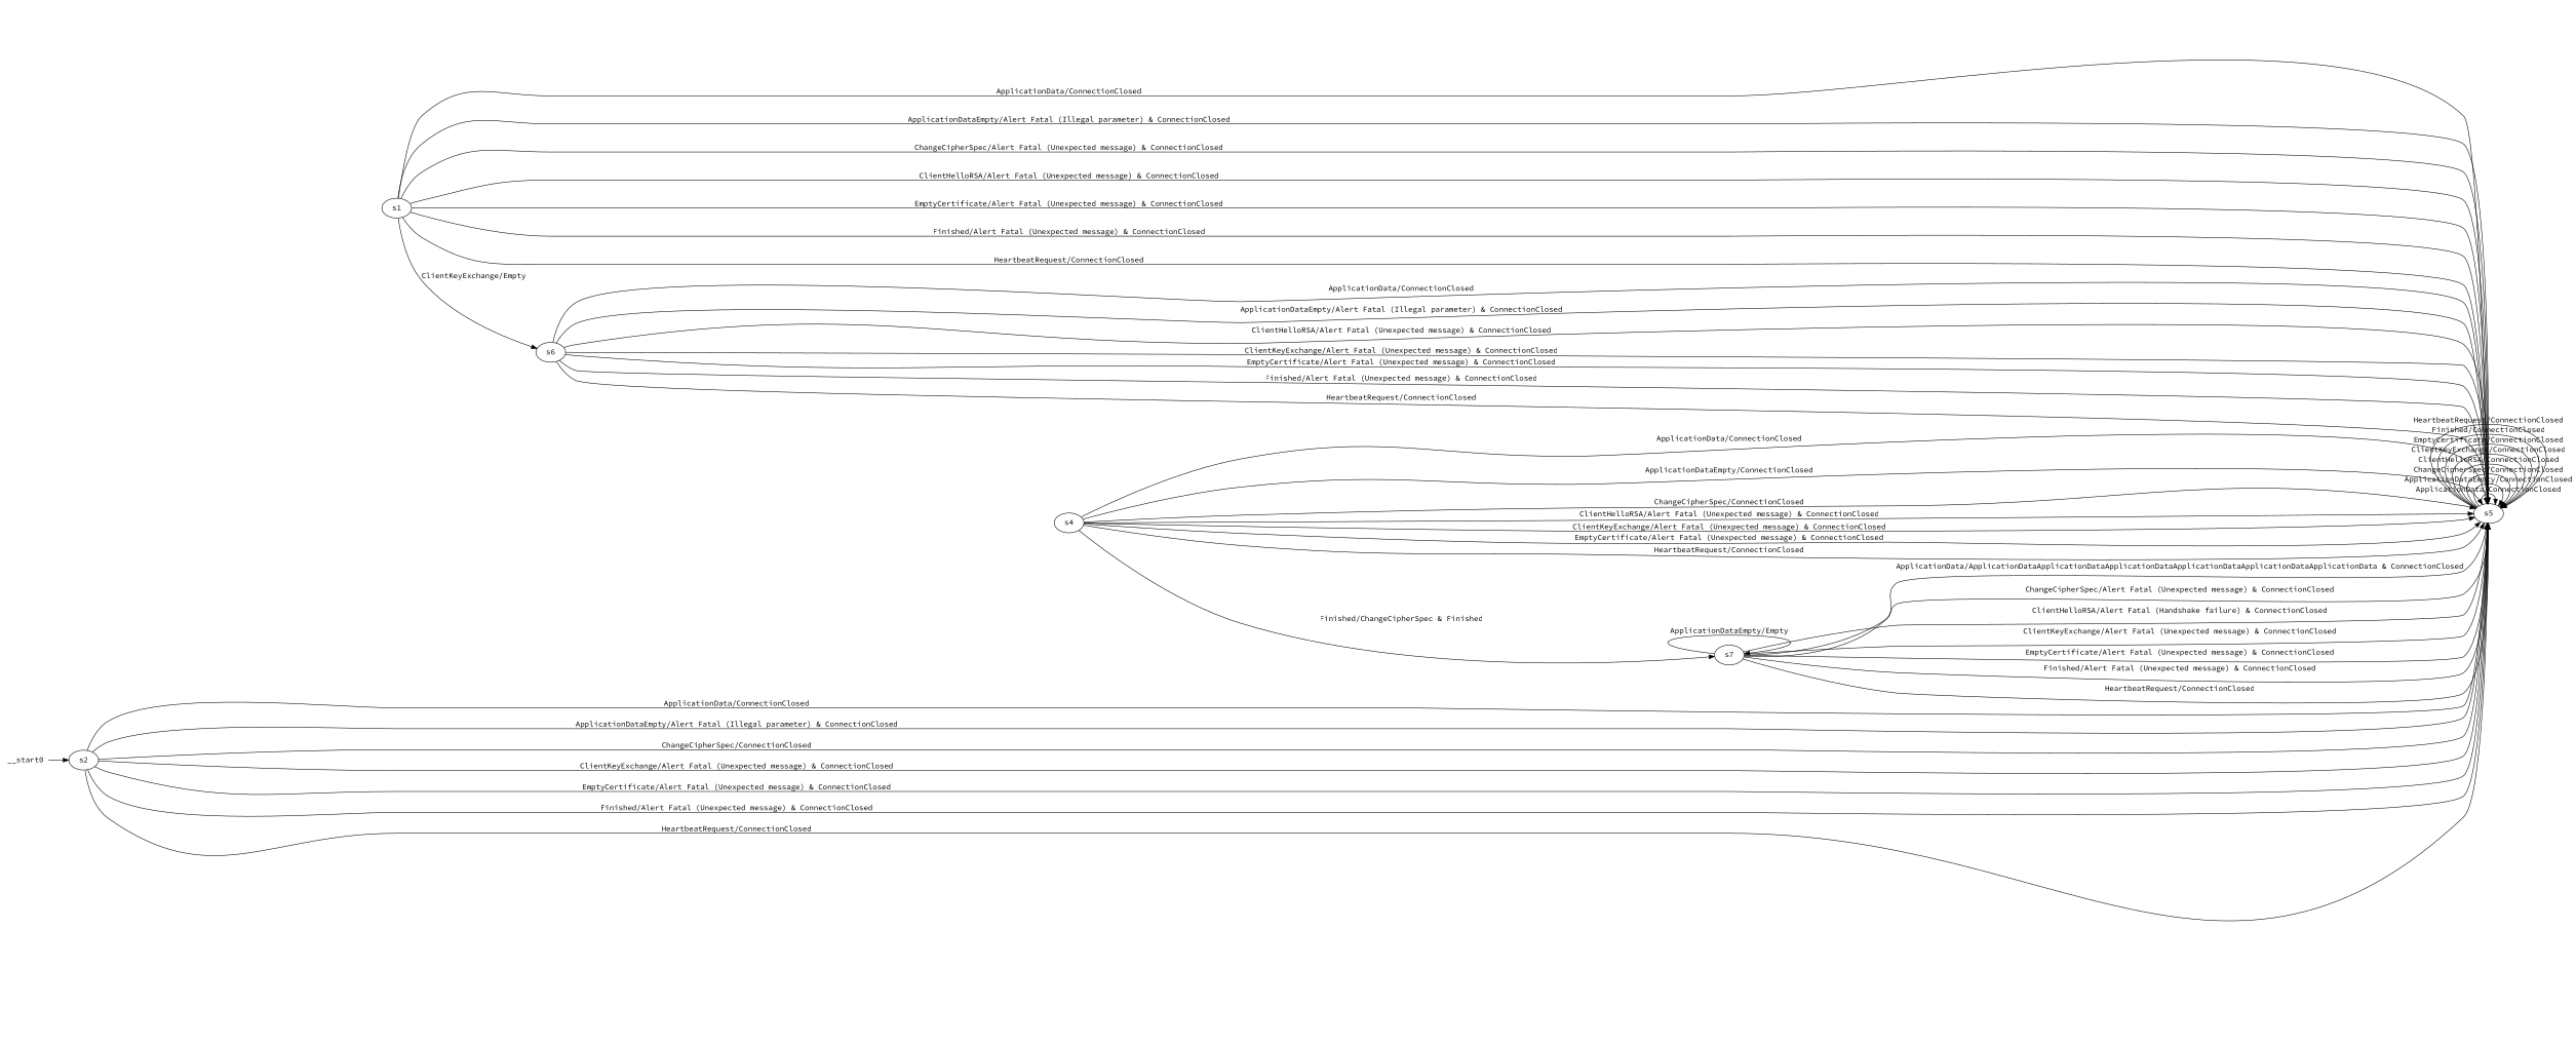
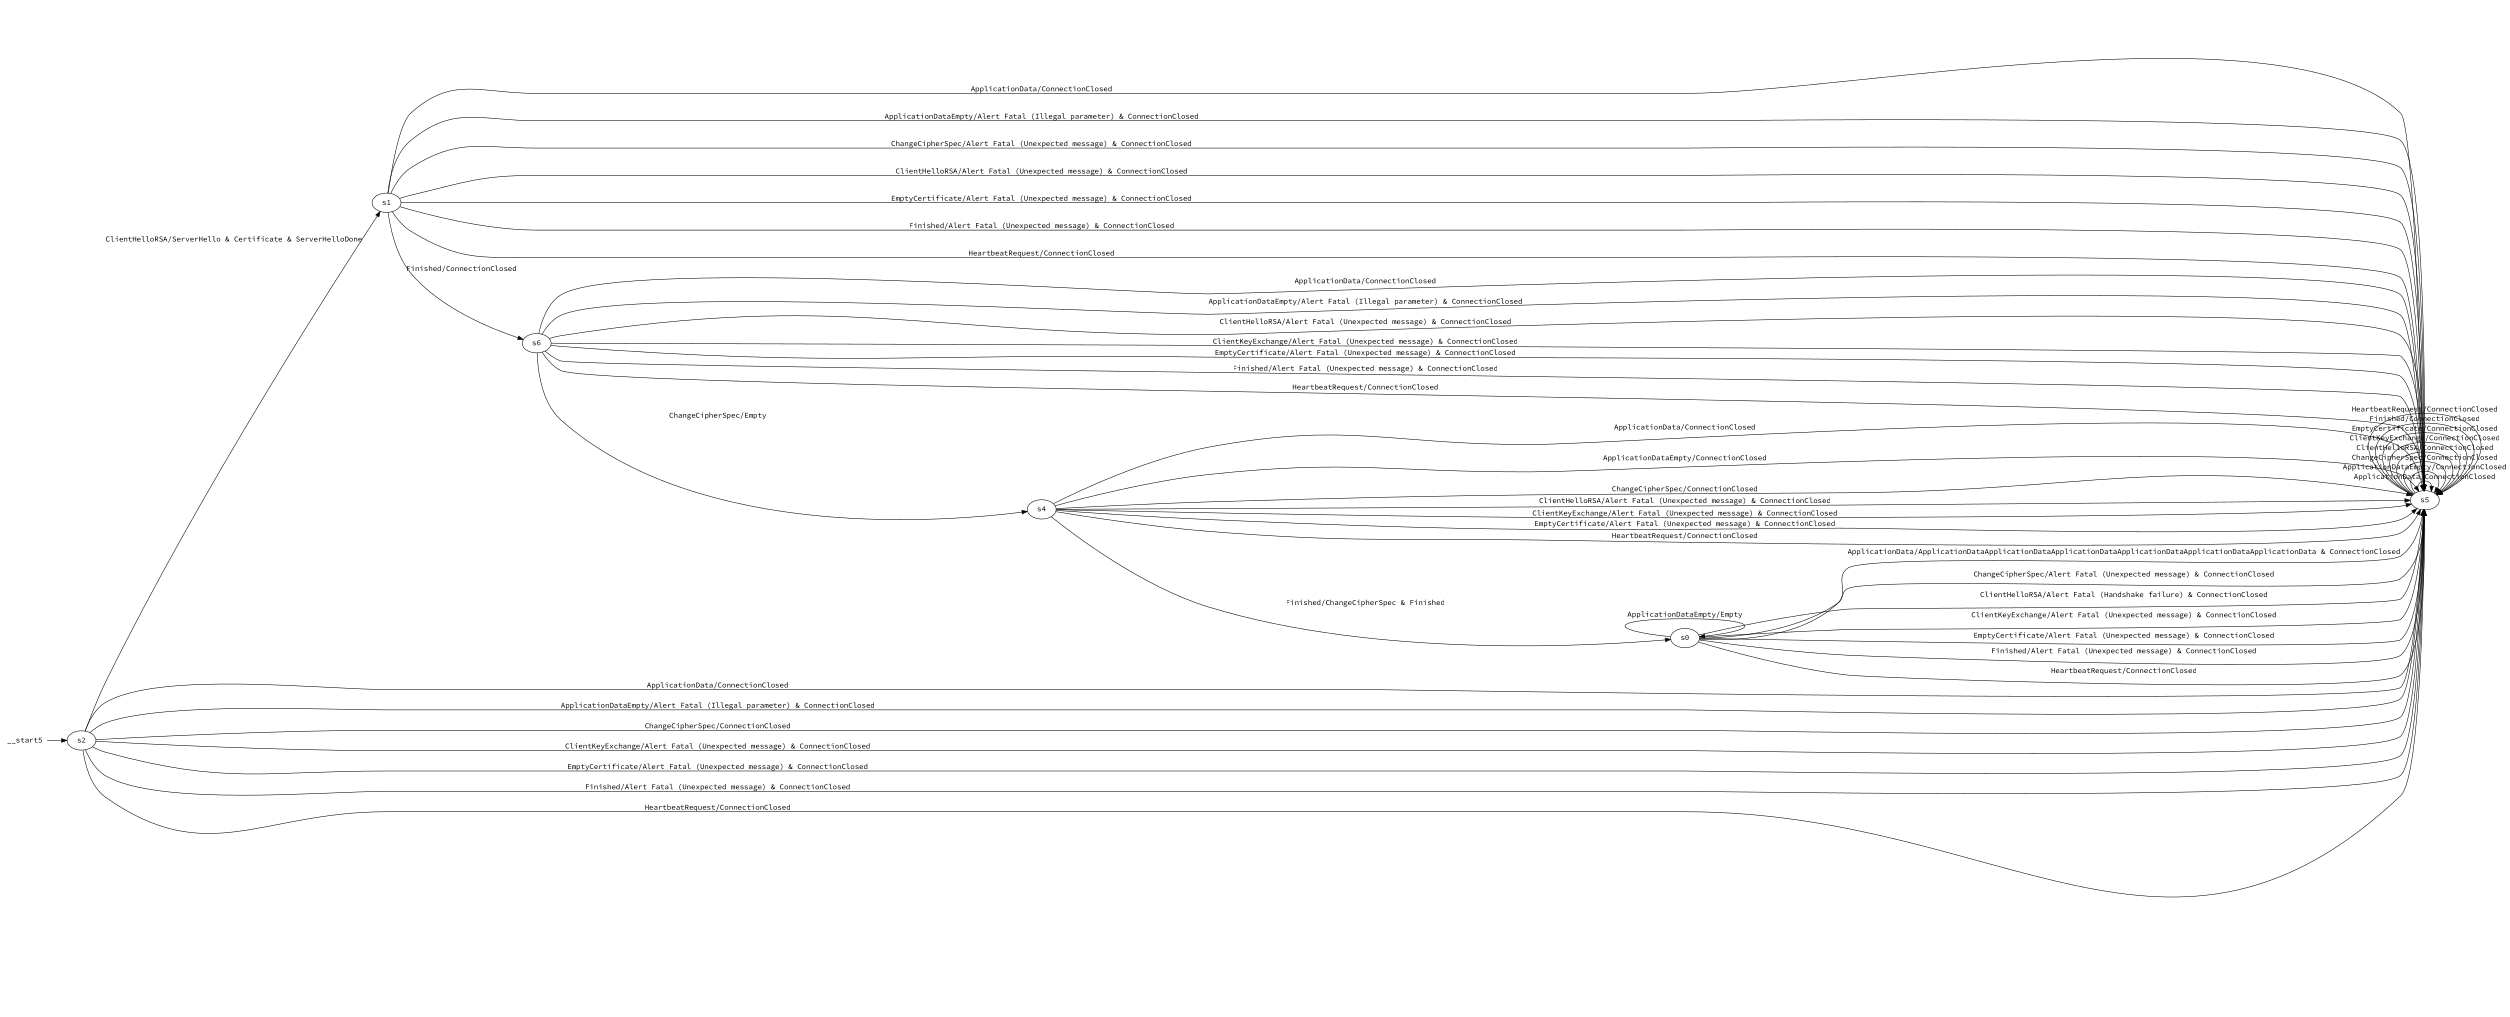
  digraph {
    fontname="Source Code Pro"
    rankdir=LR
    node [fontname="Source Code Pro"]
    edge [fontname="Source Code Pro"]
    n1 [label=s2]
    n2 [label=s1]
    n3 [label=s5]
    n4 [label=s6]
-   n5 [label=s7]
+   n5 [label=s0]
    n6 [label=s4]
-   __start0 [height=0 shape=none width=0]
+   __start0 [height=0 shape=none width=0 label=__start5]
+   n1 -> n2 [label="ClientHelloRSA/ServerHello & Certificate & ServerHelloDone"]
    n1 -> n3 [label="ApplicationData/ConnectionClosed"]
    n1 -> n3 [label="ApplicationDataEmpty/Alert Fatal (Illegal parameter) & ConnectionClosed"]
    n1 -> n3 [label="ChangeCipherSpec/ConnectionClosed"]
    n1 -> n3 [label="ClientKeyExchange/Alert Fatal (Unexpected message) & ConnectionClosed"]
    n1 -> n3 [label="EmptyCertificate/Alert Fatal (Unexpected message) & ConnectionClosed"]
    n1 -> n3 [label="Finished/Alert Fatal (Unexpected message) & ConnectionClosed"]
    n1 -> n3 [label="HeartbeatRequest/ConnectionClosed"]
    n2 -> n3 [label="ApplicationData/ConnectionClosed"]
    n2 -> n3 [label="ApplicationDataEmpty/Alert Fatal (Illegal parameter) & ConnectionClosed"]
    n2 -> n3 [label="ChangeCipherSpec/Alert Fatal (Unexpected message) & ConnectionClosed"]
    n2 -> n3 [label="ClientHelloRSA/Alert Fatal (Unexpected message) & ConnectionClosed"]
    n2 -> n3 [label="EmptyCertificate/Alert Fatal (Unexpected message) & ConnectionClosed"]
    n2 -> n3 [label="Finished/Alert Fatal (Unexpected message) & ConnectionClosed"]
    n2 -> n3 [label="HeartbeatRequest/ConnectionClosed"]
-   n2 -> n4 [label="ClientKeyExchange/Empty"]
+   n2 -> n4 [label="Finished/ConnectionClosed"]
    n3 -> n3 [label="ApplicationData/ConnectionClosed"]
    n3 -> n3 [label="ApplicationDataEmpty/ConnectionClosed"]
    n3 -> n3 [label="ChangeCipherSpec/ConnectionClosed"]
    n3 -> n3 [label="ClientHelloRSA/ConnectionClosed"]
    n3 -> n3 [label="ClientKeyExchange/ConnectionClosed"]
    n3 -> n3 [label="EmptyCertificate/ConnectionClosed"]
    n3 -> n3 [label="Finished/ConnectionClosed"]
    n3 -> n3 [label="HeartbeatRequest/ConnectionClosed"]
    n4 -> n3 [label="ApplicationData/ConnectionClosed"]
    n4 -> n3 [label="ApplicationDataEmpty/Alert Fatal (Illegal parameter) & ConnectionClosed"]
    n4 -> n3 [label="ClientHelloRSA/Alert Fatal (Unexpected message) & ConnectionClosed"]
    n4 -> n3 [label="ClientKeyExchange/Alert Fatal (Unexpected message) & ConnectionClosed"]
    n4 -> n3 [label="EmptyCertificate/Alert Fatal (Unexpected message) & ConnectionClosed"]
    n4 -> n3 [label="Finished/Alert Fatal (Unexpected message) & ConnectionClosed"]
    n4 -> n3 [label="HeartbeatRequest/ConnectionClosed"]
+   n4 -> n6 [label="ChangeCipherSpec/Empty"]
    n5 -> n3 [label="ApplicationData/ApplicationDataApplicationDataApplicationDataApplicationDataApplicationDataApplicationData & ConnectionClosed"]
    n5 -> n3 [label="ChangeCipherSpec/Alert Fatal (Unexpected message) & ConnectionClosed"]
    n5 -> n3 [label="ClientHelloRSA/Alert Fatal (Handshake failure) & ConnectionClosed"]
    n5 -> n3 [label="ClientKeyExchange/Alert Fatal (Unexpected message) & ConnectionClosed"]
    n5 -> n3 [label="EmptyCertificate/Alert Fatal (Unexpected message) & ConnectionClosed"]
    n5 -> n3 [label="Finished/Alert Fatal (Unexpected message) & ConnectionClosed"]
    n5 -> n3 [label="HeartbeatRequest/ConnectionClosed"]
    n5 -> n5 [label="ApplicationDataEmpty/Empty"]
    n6 -> n3 [label="ApplicationData/ConnectionClosed"]
    n6 -> n3 [label="ApplicationDataEmpty/ConnectionClosed"]
    n6 -> n3 [label="ChangeCipherSpec/ConnectionClosed"]
    n6 -> n3 [label="ClientHelloRSA/Alert Fatal (Unexpected message) & ConnectionClosed"]
    n6 -> n3 [label="ClientKeyExchange/Alert Fatal (Unexpected message) & ConnectionClosed"]
    n6 -> n3 [label="EmptyCertificate/Alert Fatal (Unexpected message) & ConnectionClosed"]
    n6 -> n3 [label="HeartbeatRequest/ConnectionClosed"]
    n6 -> n5 [label="Finished/ChangeCipherSpec & Finished"]
    __start0 -> n1
  }
